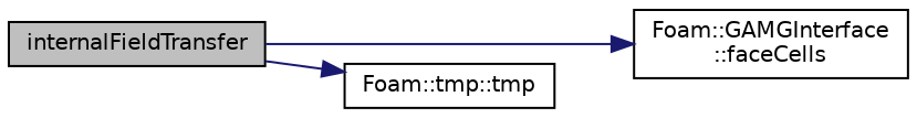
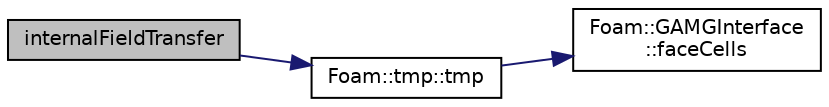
  digraph {
    fontname="DejaVu Sans"
    rankdir=LR
    node [color=black fontname="DejaVu Sans" fontsize=10 shape=record]
    edge [color=midnightblue fontname="DejaVu Sans" fontsize=10 labelfontname=Helvetica labelfontsize=10 style=solid]
    n1 [fillcolor=grey75 fontcolor=black height=0.2 label=internalFieldTransfer style=filled width=0.4]
    n2 [height=0.2 label="Foam::GAMGInterface\l::faceCells" width=0.4]
    n3 [height=0.2 label="Foam::tmp::tmp" width=0.4]
-   n1 -> n2
+   n3 -> n2
    n1 -> n3
  }
